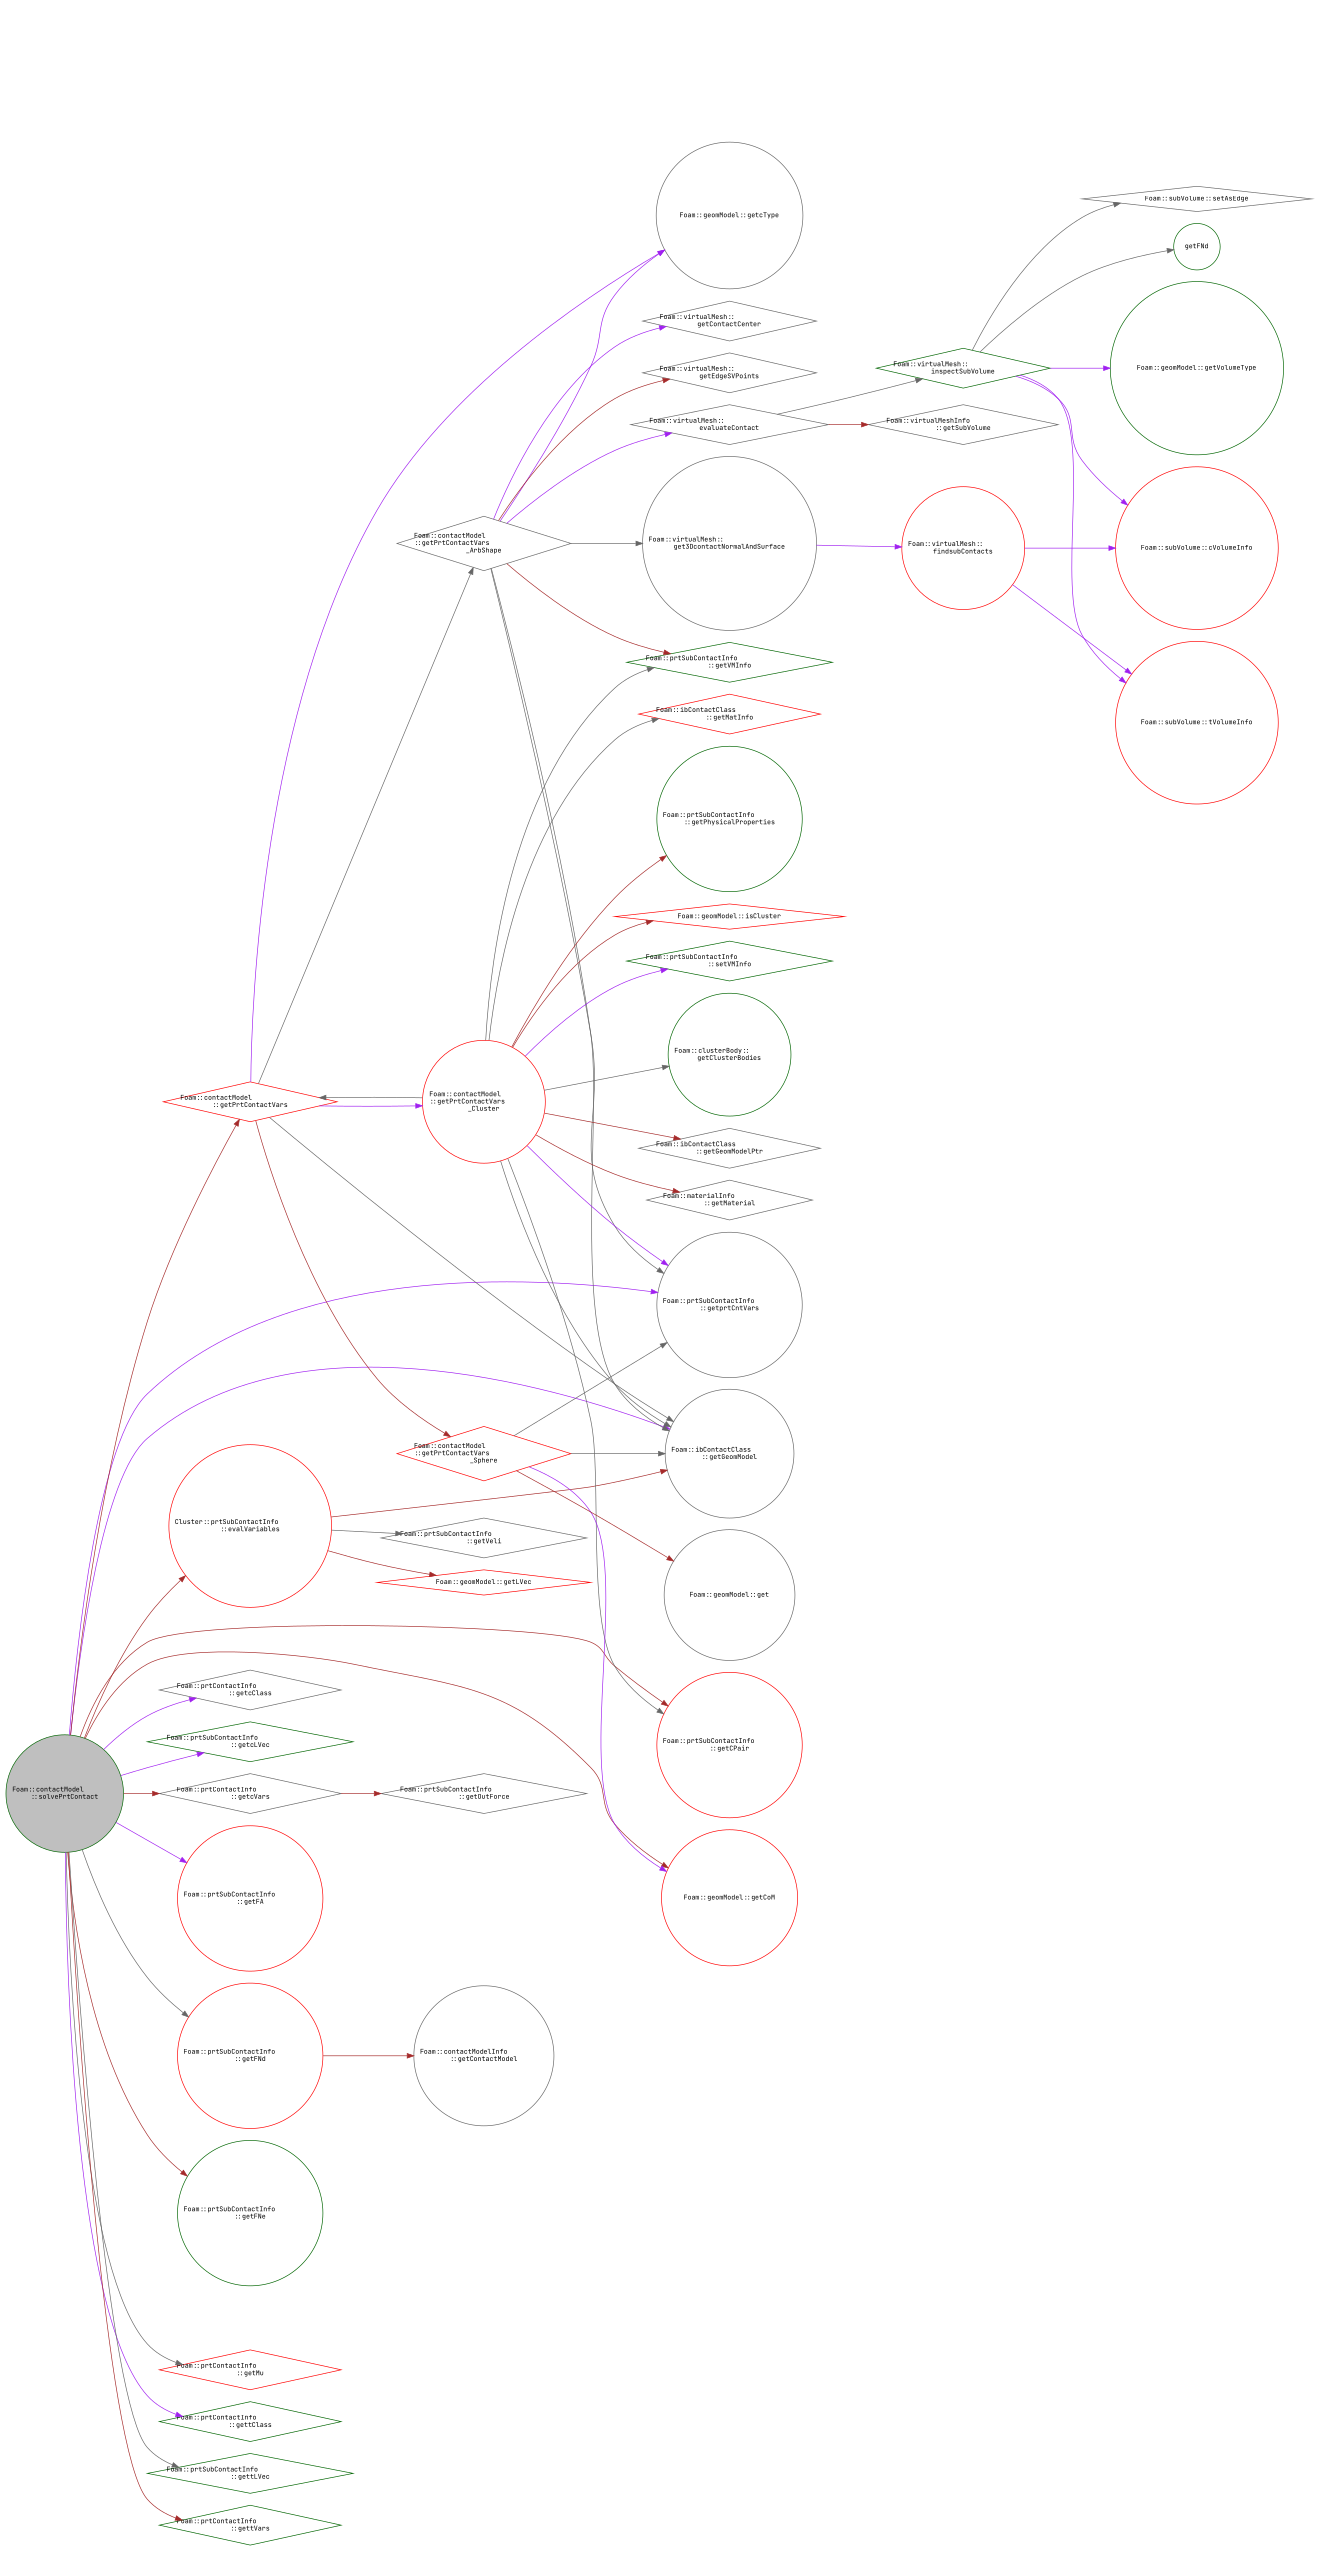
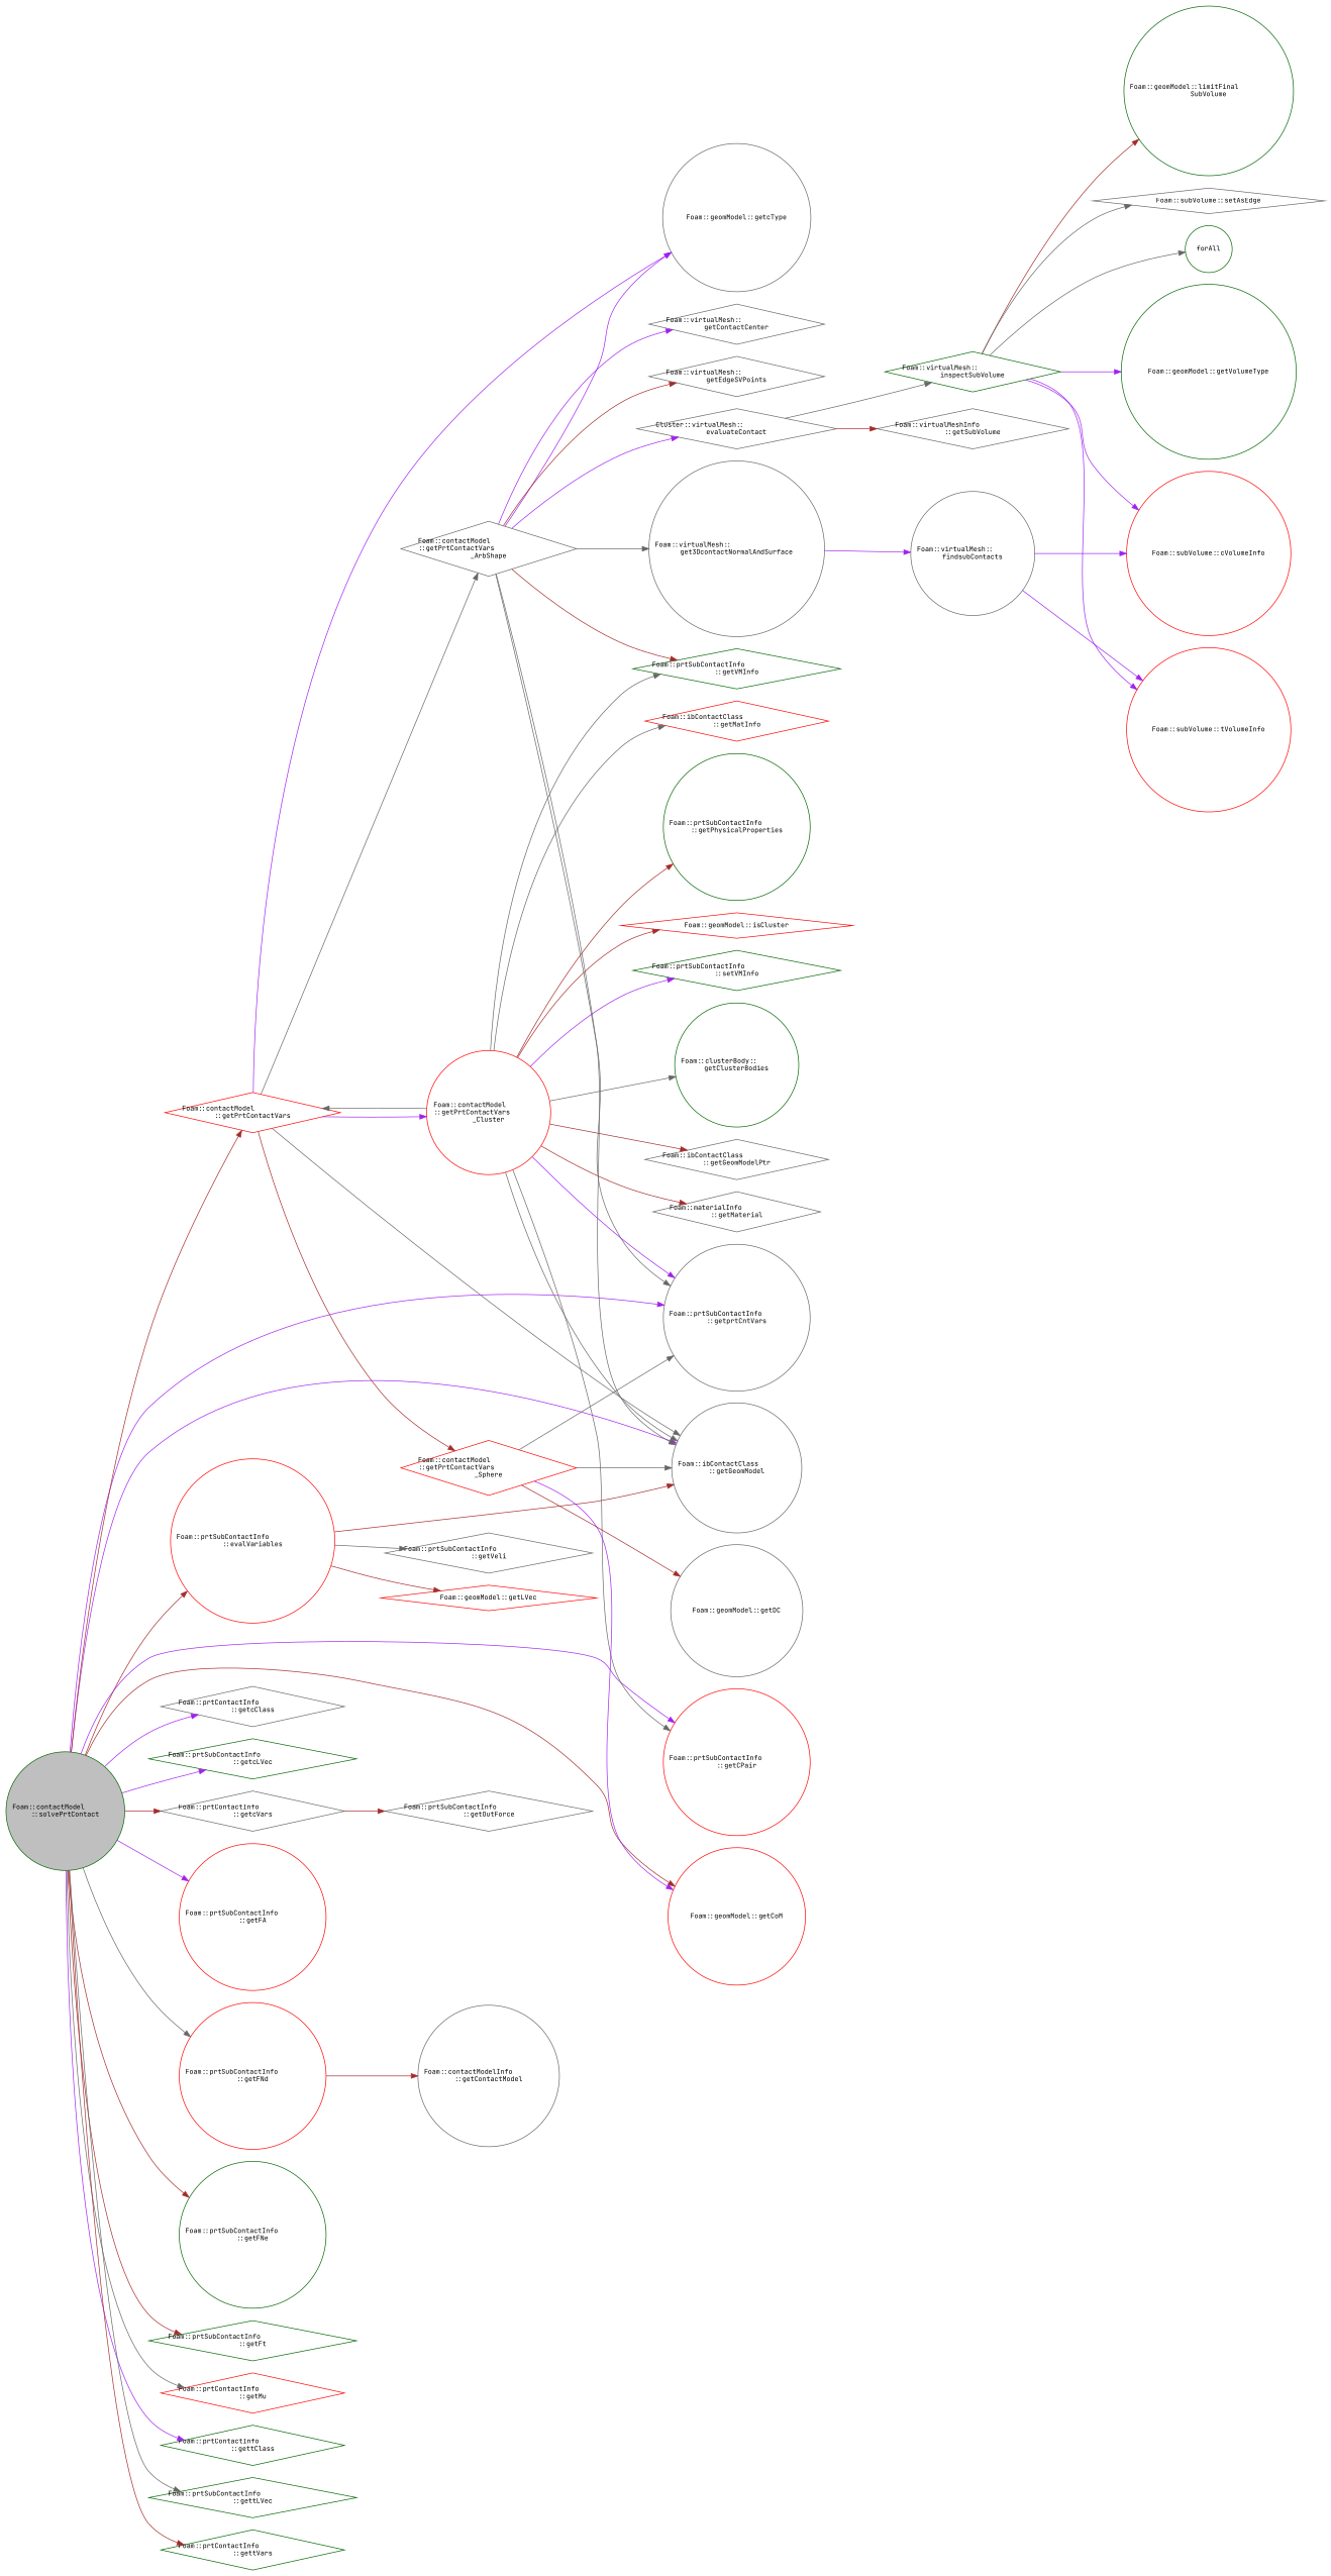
  digraph {
    fontname="JetBrains Mono"
    rankdir=LR
    node [color=gray40 fillcolor=white fontname="JetBrains Mono" fontsize=10 shape=diamond style=filled]
    edge [color=brown fontname="JetBrains Mono" fontsize=10 labelfontname=Helvetica labelfontsize=10 style=solid]
    n1 [color=darkgreen fillcolor=grey75 fontcolor=black height=0.2 label="Foam::contactModel\l::solvePrtContact" shape=circle width=0.4]
-   n2 [color=red height=0.2 label="Cluster::prtSubContactInfo\l::evalVariables" shape=circle width=0.4]
+   n2 [color=red height=0.2 label="Foam::prtSubContactInfo\l::evalVariables" shape=circle width=0.4]
    n3 [height=0.2 label="Foam::ibContactClass\l::getGeomModel" shape=circle width=0.4]
    n4 [height=0.2 label="Foam::prtContactInfo\l::getcClass" width=0.4]
    n5 [color=darkgreen height=0.2 label="Foam::prtSubContactInfo\l::getcLVec" width=0.4]
    n6 [color=red height=0.2 label="Foam::geomModel::getCoM" shape=circle width=0.4]
    n7 [color=red height=0.2 label="Foam::prtSubContactInfo\l::getCPair" shape=circle width=0.4]
    n8 [height=0.2 label="Foam::prtContactInfo\l::getcVars" width=0.4]
    n9 [color=red height=0.2 label="Foam::prtSubContactInfo\l::getFA" shape=circle width=0.4]
    n10 [color=red height=0.2 label="Foam::prtSubContactInfo\l::getFNd" shape=circle width=0.4]
    n11 [color=darkgreen height=0.2 label="Foam::prtSubContactInfo\l::getFNe" shape=circle width=0.4]
+   n12 [color=darkgreen height=0.2 label="Foam::prtSubContactInfo\l::getFt" width=0.4]
    n13 [color=red height=0.2 label="Foam::prtContactInfo\l::getMu" width=0.4]
    n14 [height=0.2 label="Foam::prtSubContactInfo\l::getprtCntVars" shape=circle width=0.4]
    n15 [color=red height=0.2 label="Foam::contactModel\l::getPrtContactVars" width=0.4]
    n16 [color=darkgreen height=0.2 label="Foam::prtContactInfo\l::gettClass" width=0.4]
    n17 [color=darkgreen height=0.2 label="Foam::prtSubContactInfo\l::gettLVec" width=0.4]
    n18 [color=darkgreen height=0.2 label="Foam::prtContactInfo\l::gettVars" width=0.4]
    n19 [color=red height=0.2 label="Foam::geomModel::getLVec" width=0.4]
    n20 [height=0.2 label="Foam::prtSubContactInfo\l::getVeli" width=0.4]
    n21 [height=0.2 label="Foam::prtSubContactInfo\l::getOutForce" width=0.4]
    n22 [height=0.2 label="Foam::contactModelInfo\l::getContactModel" shape=circle width=0.4]
    n23 [height=0.2 label="Foam::geomModel::getcType" shape=circle width=0.4]
    n24 [height=0.2 label="Foam::contactModel\l::getPrtContactVars\l_ArbShape" width=0.4]
    n25 [color=red height=0.2 label="Foam::contactModel\l::getPrtContactVars\l_Cluster" shape=circle width=0.4]
    n26 [color=red height=0.2 label="Foam::contactModel\l::getPrtContactVars\l_Sphere" width=0.4]
-   n27 [height=0.2 label="Foam::virtualMesh::\levaluateContact" width=0.4]
+   n27 [height=0.2 label="Cluster::virtualMesh::\levaluateContact" width=0.4]
    n28 [height=0.2 label="Foam::virtualMesh::\lget3DcontactNormalAndSurface" shape=circle width=0.4]
    n29 [height=0.2 label="Foam::virtualMesh::\lgetContactCenter" width=0.4]
    n30 [height=0.2 label="Foam::virtualMesh::\lgetEdgeSVPoints" width=0.4]
    n31 [color=darkgreen height=0.2 label="Foam::prtSubContactInfo\l::getVMInfo" width=0.4]
    n32 [color=darkgreen height=0.2 label="Foam::clusterBody::\lgetClusterBodies" shape=circle width=0.4]
    n33 [height=0.2 label="Foam::ibContactClass\l::getGeomModelPtr" width=0.4]
    n34 [height=0.2 label="Foam::materialInfo\l::getMaterial" width=0.4]
    n35 [color=red height=0.2 label="Foam::ibContactClass\l::getMatInfo" width=0.4]
    n36 [color=darkgreen height=0.2 label="Foam::prtSubContactInfo\l::getPhysicalProperties" shape=circle width=0.4]
    n37 [color=red height=0.2 label="Foam::geomModel::isCluster" width=0.4]
    n38 [color=darkgreen height=0.2 label="Foam::prtSubContactInfo\l::setVMInfo" width=0.4]
-   n39 [height=0.2 label="Foam::geomModel::get" shape=circle width=0.4]
+   n39 [height=0.2 label="Foam::geomModel::getDC" shape=circle width=0.4]
    n40 [height=0.2 label="Foam::virtualMeshInfo\l::getSubVolume" width=0.4]
    n41 [color=darkgreen height=0.2 label="Foam::virtualMesh::\linspectSubVolume" width=0.4]
-   n42 [color=red height=0.2 label="Foam::virtualMesh::\lfindsubContacts" shape=circle width=0.4]
+   n42 [height=0.2 label="Foam::virtualMesh::\lfindsubContacts" shape=circle width=0.4]
    n43 [color=red height=0.2 label="Foam::subVolume::cVolumeInfo" shape=circle width=0.4]
-   n44 [color=darkgreen height=0.2 label=getFNd shape=circle width=0.4]
+   n44 [color=darkgreen height=0.2 label=forAll shape=circle width=0.4]
    n45 [color=darkgreen height=0.2 label="Foam::geomModel::getVolumeType" shape=circle width=0.4]
+   n46 [color=darkgreen height=0.2 label="Foam::geomModel::limitFinal\lSubVolume" shape=circle width=0.4]
    n47 [height=0.2 label="Foam::subVolume::setAsEdge" width=0.4]
    n48 [color=red height=0.2 label="Foam::subVolume::tVolumeInfo" shape=circle width=0.4]
    n1 -> n2
    n1 -> n3 [color=purple]
    n1 -> n4 [color=purple]
    n1 -> n5 [color=purple]
    n1 -> n6
-   n1 -> n7
+   n1 -> n7 [color=purple]
    n1 -> n8
    n1 -> n9 [color=purple]
    n1 -> n10 [color=gray40]
    n1 -> n11
+   n1 -> n12
    n1 -> n13 [color=gray40]
    n1 -> n14 [color=purple]
    n1 -> n15
    n1 -> n16 [color=purple]
    n1 -> n17 [color=gray40]
    n1 -> n18
    n2 -> n3
    n2 -> n19
    n2 -> n20 [color=gray40]
    n8 -> n21
    n10 -> n22
    n15 -> n3 [color=gray40]
    n15 -> n23 [color=purple]
    n15 -> n24 [color=gray40]
    n15 -> n25 [color=purple]
    n15 -> n26
    n24 -> n3 [color=gray40]
    n24 -> n14 [color=gray40]
    n24 -> n23 [color=purple]
    n24 -> n27 [color=purple]
    n24 -> n28 [color=gray40]
    n24 -> n29 [color=purple]
    n24 -> n30
    n24 -> n31
    n25 -> n3 [color=gray40]
    n25 -> n7 [color=gray40]
    n25 -> n14 [color=purple]
    n25 -> n15 [color=gray40]
    n25 -> n31 [color=gray40]
    n25 -> n32 [color=gray40]
    n25 -> n33
    n25 -> n34
    n25 -> n35 [color=gray40]
    n25 -> n36
    n25 -> n37
    n25 -> n38 [color=purple]
    n26 -> n3 [color=gray40]
    n26 -> n6 [color=purple]
    n26 -> n14 [color=gray40]
    n26 -> n39
    n27 -> n40
    n27 -> n41 [color=gray40]
    n28 -> n42 [color=purple]
    n41 -> n43 [color=purple]
    n41 -> n44 [color=gray40]
    n41 -> n45 [color=purple]
+   n41 -> n46
    n41 -> n47 [color=gray40]
    n41 -> n48 [color=purple]
    n42 -> n43 [color=purple]
    n42 -> n48 [color=purple]
  }
